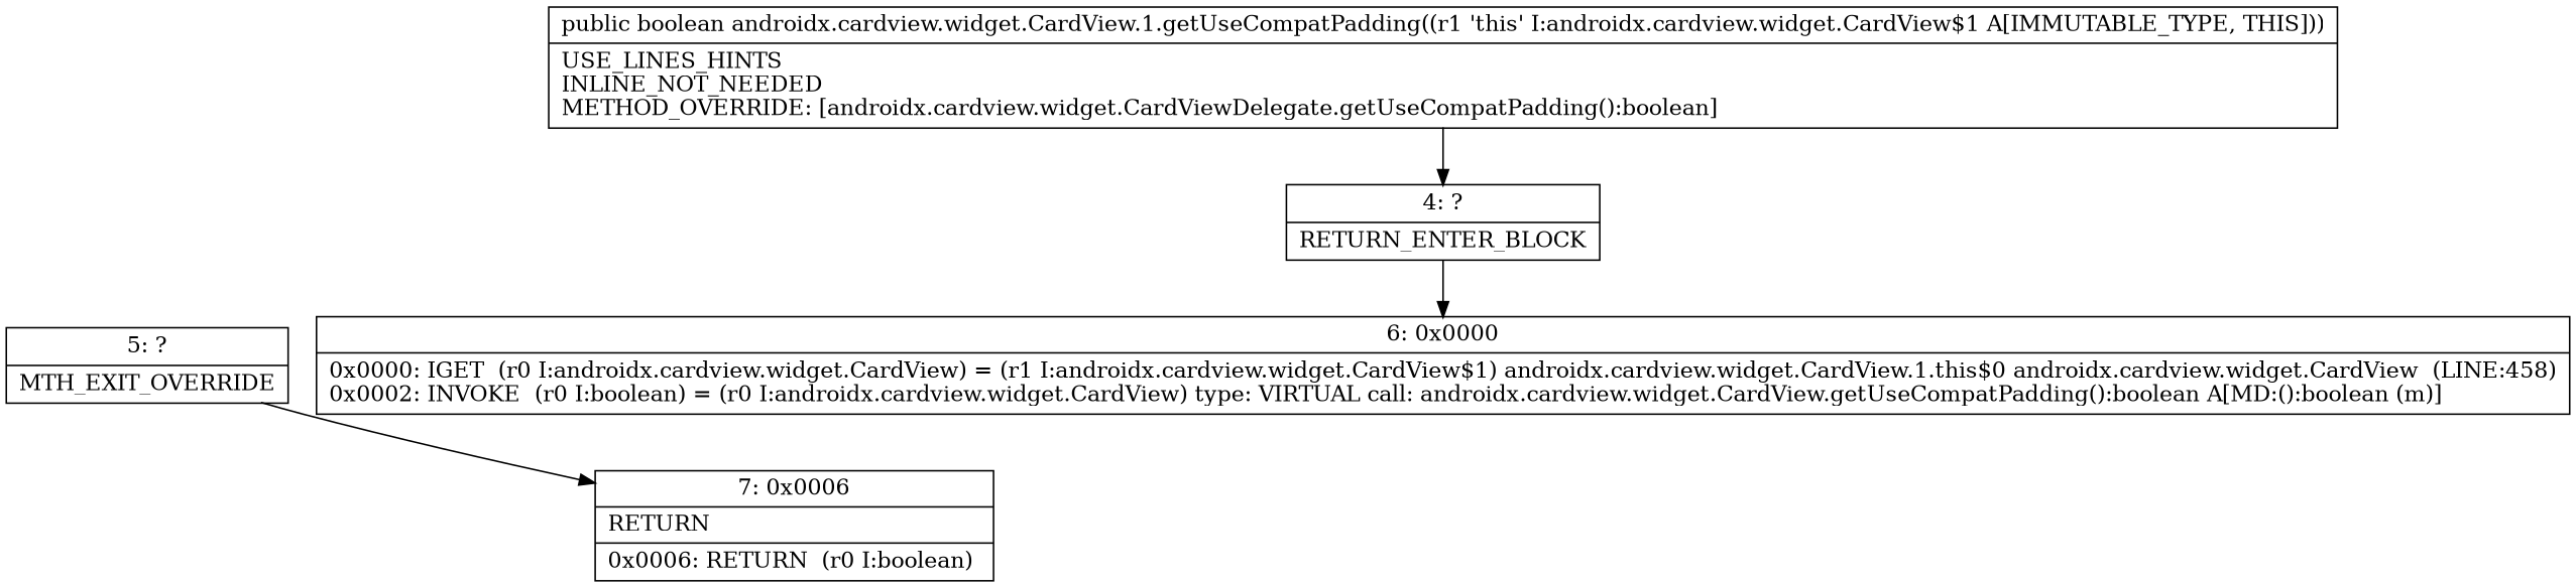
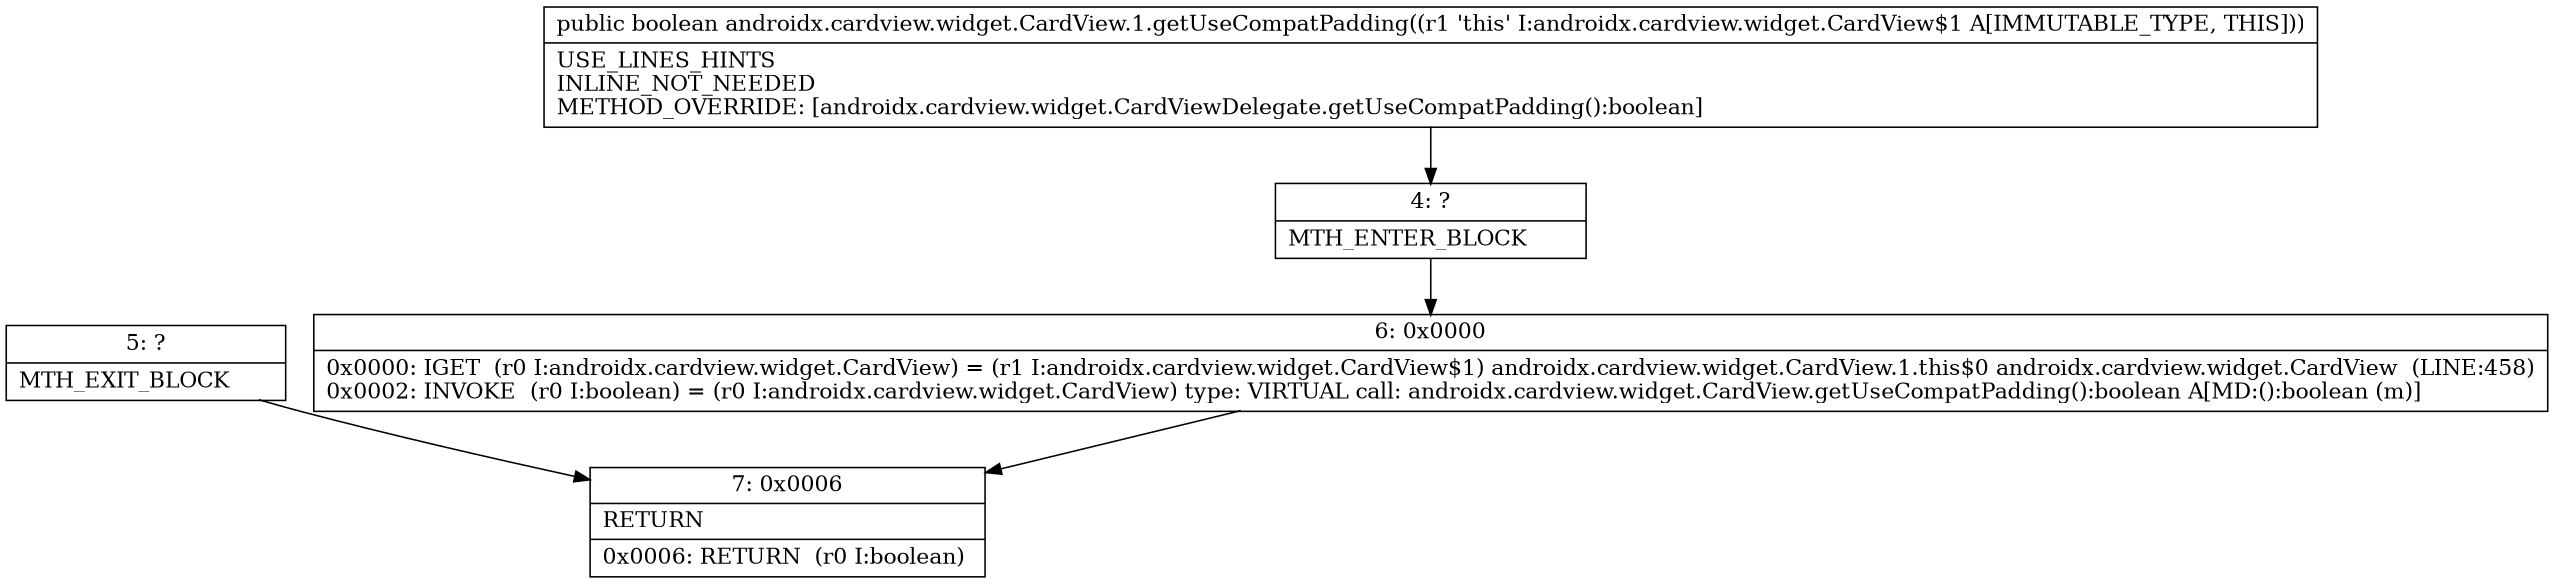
  digraph {
    node [shape=record]
-   n1 [label="{4\:\ ?|RETURN_ENTER_BLOCK\l}"]
+   n1 [label="{4\:\ ?|MTH_ENTER_BLOCK\l}"]
    n2 [label="{6\:\ 0x0000|0x0000: IGET  (r0 I:androidx.cardview.widget.CardView) = (r1 I:androidx.cardview.widget.CardView$1) androidx.cardview.widget.CardView.1.this$0 androidx.cardview.widget.CardView  (LINE:458)\l0x0002: INVOKE  (r0 I:boolean) = (r0 I:androidx.cardview.widget.CardView) type: VIRTUAL call: androidx.cardview.widget.CardView.getUseCompatPadding():boolean A[MD:():boolean (m)]\l}"]
    n3 [label="{7\:\ 0x0006|RETURN\l|0x0006: RETURN  (r0 I:boolean) \l}"]
-   n4 [label="{5\:\ ?|MTH_EXIT_OVERRIDE\l}"]
+   n4 [label="{5\:\ ?|MTH_EXIT_BLOCK\l}"]
    n5 [label="{public boolean androidx.cardview.widget.CardView.1.getUseCompatPadding((r1 'this' I:androidx.cardview.widget.CardView$1 A[IMMUTABLE_TYPE, THIS]))  | USE_LINES_HINTS\lINLINE_NOT_NEEDED\lMETHOD_OVERRIDE: [androidx.cardview.widget.CardViewDelegate.getUseCompatPadding():boolean]\l}"]
    n1 -> n2
+   n2 -> n3
    n4 -> n3
    n5 -> n1
  }
